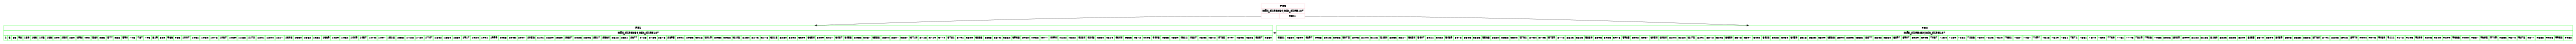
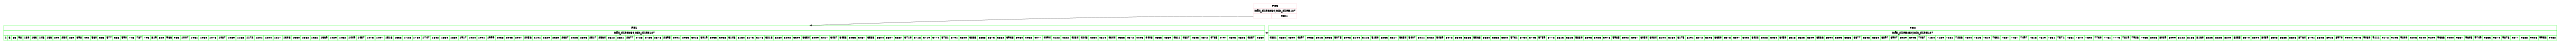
  digraph {
    node [color=green shape=plain]
    n1 [label=<<TABLE BORDER="0" CELLBORDER="1" CELLSPACING="0" CELLPADDING="4"> <TR><TD COLSPAN="142">P=1</TD></TR> <TR><TD COLSPAN="142">max_size=254,min_size=127</TD></TR> <TR><TD>1</TD> <TD>6</TD> <TD>66</TD> <TD>98</TD> <TD>130</TD> <TD>133</TD> <TD>146</TD> <TD>166</TD> <TD>200</TD> <TD>254</TD> <TD>289</TD> <TD>398</TD> <TD>492</TD> <TD>560</TD> <TD>565</TD> <TD>577</TD> <TD>588</TD> <TD>590</TD> <TD>748</TD> <TD>787</TD> <TD>795</TD> <TD>819</TD> <TD>820</TD> <TD>966</TD> <TD>983</TD> <TD>1007</TD> <TD>1061</TD> <TD>1064</TD> <TD>1076</TD> <TD>1087</TD> <TD>1089</TD> <TD>1168</TD> <TD>1172</TD> <TD>1201</TD> <TD>1204</TD> <TD>1217</TD> <TD>1303</TD> <TD>1350</TD> <TD>1352</TD> <TD>1361</TD> <TD>1369</TD> <TD>1429</TD> <TD>1432</TD> <TD>1449</TD> <TD>1457</TD> <TD>1475</TD> <TD>1497</TD> <TD>1516</TD> <TD>1533</TD> <TD>1728</TD> <TD>1730</TD> <TD>1747</TD> <TD>1842</TD> <TD>1854</TD> <TD>1880</TD> <TD>1917</TD> <TD>1924</TD> <TD>1991</TD> <TD>1999</TD> <TD>2035</TD> <TD>2045</TD> <TD>2047</TD> <TD>2056</TD> <TD>2101</TD> <TD>2329</TD> <TD>2369</TD> <TD>2387</TD> <TD>2426</TD> <TD>2506</TD> <TD>2517</TD> <TD>2564</TD> <TD>2612</TD> <TD>2621</TD> <TD>2677</TD> <TD>2725</TD> <TD>2783</TD> <TD>2878</TD> <TD>2895</TD> <TD>2901</TD> <TD>2933</TD> <TD>3018</TD> <TD>3019</TD> <TD>3035</TD> <TD>3038</TD> <TD>3146</TD> <TD>3164</TD> <TD>3173</TD> <TD>3176</TD> <TD>3213</TD> <TD>3280</TD> <TD>3292</TD> <TD>3309</TD> <TD>3354</TD> <TD>3409</TD> <TD>3417</TD> <TD>3427</TD> <TD>3453</TD> <TD>3456</TD> <TD>3487</TD> <TD>3533</TD> <TD>3604</TD> <TD>3607</TD> <TD>3667</TD> <TD>3710</TD> <TD>3718</TD> <TD>3719</TD> <TD>3774</TD> <TD>3781</TD> <TD>3791</TD> <TD>3840</TD> <TD>3863</TD> <TD>3865</TD> <TD>3873</TD> <TD>3882</TD> <TD>3938</TD> <TD>3964</TD> <TD>4038</TD> <TD>4077</TD> <TD>4094</TD> <TD>4122</TD> <TD>4222</TD> <TD>4234</TD> <TD>4248</TD> <TD>4254</TD> <TD>4314</TD> <TD>4344</TD> <TD>4365</TD> <TD>4372</TD> <TD>4405</TD> <TD>4408</TD> <TD>4535</TD> <TD>4559</TD> <TD>4611</TD> <TD>4627</TD> <TD>4645</TD> <TD>4672</TD> <TD>4765</TD> <TD>4797</TD> <TD>4806</TD> <TD>4825</TD> <TD>4857</TD> <TD>4860</TD> </TR></TABLE>>]
    n2 [label=<<TABLE BORDER="0" CELLBORDER="1" CELLSPACING="0" CELLPADDING="4"> <TR><TD COLSPAN="139">P=2</TD></TR> <TR><TD COLSPAN="139">max_size=254,min_size=127</TD></TR> <TR><TD>4881</TD> <TD>4884</TD> <TD>4890</TD> <TD>4897</TD> <TD>4968</TD> <TD>5016</TD> <TD>5036</TD> <TD>5075</TD> <TD>5098</TD> <TD>5104</TD> <TD>5113</TD> <TD>5150</TD> <TD>5233</TD> <TD>5317</TD> <TD>5354</TD> <TD>5407</TD> <TD>5411</TD> <TD>5422</TD> <TD>5469</TD> <TD>5472</TD> <TD>5545</TD> <TD>5553</TD> <TD>5568</TD> <TD>5584</TD> <TD>5638</TD> <TD>5644</TD> <TD>5731</TD> <TD>5734</TD> <TD>5745</TD> <TD>5759</TD> <TD>5772</TD> <TD>5813</TD> <TD>5815</TD> <TD>5880</TD> <TD>5896</TD> <TD>5925</TD> <TD>5978</TD> <TD>5985</TD> <TD>6002</TD> <TD>6037</TD> <TD>6054</TD> <TD>6084</TD> <TD>6104</TD> <TD>6164</TD> <TD>6175</TD> <TD>6191</TD> <TD>6272</TD> <TD>6298</TD> <TD>6350</TD> <TD>6378</TD> <TD>6397</TD> <TD>6402</TD> <TD>6422</TD> <TD>6428</TD> <TD>6434</TD> <TD>6450</TD> <TD>6518</TD> <TD>6525</TD> <TD>6549</TD> <TD>6566</TD> <TD>6594</TD> <TD>6603</TD> <TD>6655</TD> <TD>6677</TD> <TD>6848</TD> <TD>6864</TD> <TD>6897</TD> <TD>6907</TD> <TD>6929</TD> <TD>6945</TD> <TD>7067</TD> <TD>7154</TD> <TD>7189</TD> <TD>7231</TD> <TD>7286</TD> <TD>7304</TD> <TD>7313</TD> <TD>7319</TD> <TD>7331</TD> <TD>7387</TD> <TD>7487</TD> <TD>7497</TD> <TD>7516</TD> <TD>7519</TD> <TD>7551</TD> <TD>7571</TD> <TD>7661</TD> <TD>7670</TD> <TD>7692</TD> <TD>7730</TD> <TD>7761</TD> <TD>7773</TD> <TD>7819</TD> <TD>7926</TD> <TD>7966</TD> <TD>8026</TD> <TD>8029</TD> <TD>8099</TD> <TD>8122</TD> <TD>8156</TD> <TD>8160</TD> <TD>8223</TD> <TD>8225</TD> <TD>8249</TD> <TD>8255</TD> <TD>8370</TD> <TD>8394</TD> <TD>8439</TD> <TD>8505</TD> <TD>8585</TD> <TD>8625</TD> <TD>8764</TD> <TD>8791</TD> <TD>8848</TD> <TD>8913</TD> <TD>8970</TD> <TD>9004</TD> <TD>9075</TD> <TD>9080</TD> <TD>9111</TD> <TD>9172</TD> <TD>9195</TD> <TD>9200</TD> <TD>9206</TD> <TD>9240</TD> <TD>9299</TD> <TD>9366</TD> <TD>9400</TD> <TD>9537</TD> <TD>9605</TD> <TD>9749</TD> <TD>9853</TD> <TD>9874</TD> <TD>9876</TD> <TD>9877</TD> <TD>9888</TD> <TD>9925</TD> <TD>9952</TD> <TD>9982</TD> </TR></TABLE>>]
    n3 [color=pink label=<<TABLE BORDER="0" CELLBORDER="1" CELLSPACING="0" CELLPADDING="4"> <TR><TD COLSPAN="2">P=3</TD></TR> <TR><TD COLSPAN="2">max_size=254,min_size=127</TD></TR> <TR><TD PORT="p1"> </TD> <TD PORT="p2">4881</TD> </TR></TABLE>>]
    subgraph sub_1 {
      rank=same
      n1
      n2
    }
    n1 -> n2
    n3 -> n1 [tailport=p1]
-   n3 -> n2 [tailport=p2]
  }
